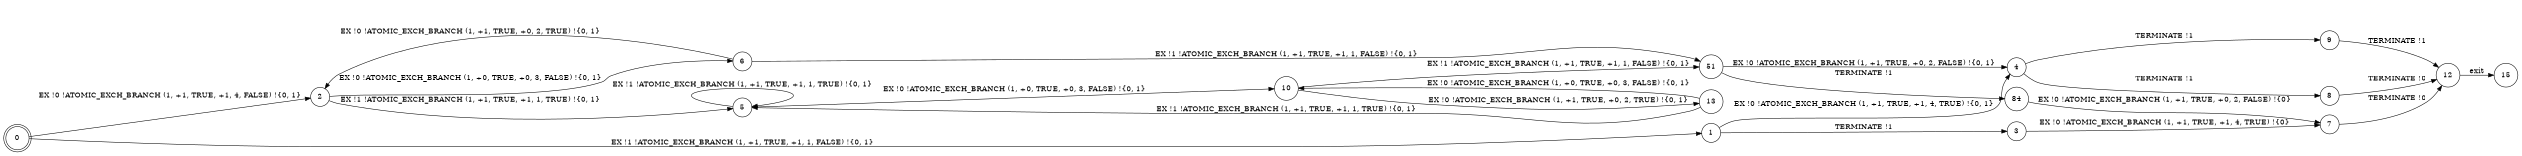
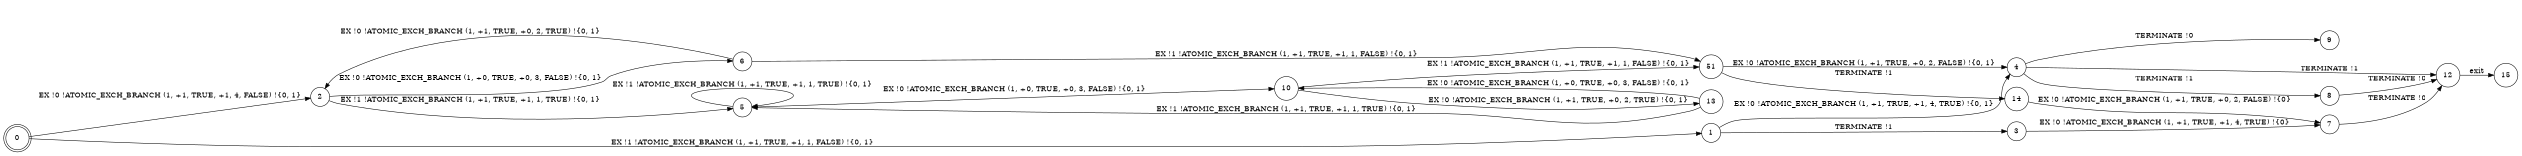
  digraph {
    rankdir=LR
    node [shape=circle]
    0 [peripheries=2]
    1
    2
    3
    4
    5
    6
    7
    8
    9
    10
    n12 [label=51]
    12
    13
-   14 [label=84]
+   14
    15
    0 -> 1 [label="EX !1 !ATOMIC_EXCH_BRANCH (1, +1, TRUE, +1, 1, FALSE) !{0, 1}"]
    0 -> 2 [label="EX !0 !ATOMIC_EXCH_BRANCH (1, +1, TRUE, +1, 4, FALSE) !{0, 1}"]
    1 -> 3 [label="TERMINATE !1"]
    1 -> 4 [label="EX !0 !ATOMIC_EXCH_BRANCH (1, +1, TRUE, +1, 4, TRUE) !{0, 1}"]
    2 -> 5 [label="EX !1 !ATOMIC_EXCH_BRANCH (1, +1, TRUE, +1, 1, TRUE) !{0, 1}"]
    2 -> 6 [label="EX !0 !ATOMIC_EXCH_BRANCH (1, +0, TRUE, +0, 3, FALSE) !{0, 1}"]
    3 -> 7 [label="EX !0 !ATOMIC_EXCH_BRANCH (1, +1, TRUE, +1, 4, TRUE) !{0}"]
    4 -> 8 [label="TERMINATE !1"]
-   4 -> 9 [label="TERMINATE !1"]
+   4 -> 9 [label="TERMINATE !0"]
    5 -> 5 [label="EX !1 !ATOMIC_EXCH_BRANCH (1, +1, TRUE, +1, 1, TRUE) !{0, 1}"]
    5 -> 10 [label="EX !0 !ATOMIC_EXCH_BRANCH (1, +0, TRUE, +0, 3, FALSE) !{0, 1}"]
    6 -> 2 [label="EX !0 !ATOMIC_EXCH_BRANCH (1, +1, TRUE, +0, 2, TRUE) !{0, 1}"]
    6 -> n12 [label="EX !1 !ATOMIC_EXCH_BRANCH (1, +1, TRUE, +1, 1, FALSE) !{0, 1}"]
    7 -> 12 [label="TERMINATE !0"]
    8 -> 12 [label="TERMINATE !0"]
-   9 -> 12 [label="TERMINATE !1"]
+   4 -> 12 [label="TERMINATE !1"]
    10 -> n12 [label="EX !1 !ATOMIC_EXCH_BRANCH (1, +1, TRUE, +1, 1, FALSE) !{0, 1}"]
    10 -> 13 [label="EX !0 !ATOMIC_EXCH_BRANCH (1, +1, TRUE, +0, 2, TRUE) !{0, 1}"]
    n12 -> 4 [label="EX !0 !ATOMIC_EXCH_BRANCH (1, +1, TRUE, +0, 2, FALSE) !{0, 1}"]
    n12 -> 14 [label="TERMINATE !1"]
    12 -> 15 [label=exit]
    13 -> 5 [label="EX !1 !ATOMIC_EXCH_BRANCH (1, +1, TRUE, +1, 1, TRUE) !{0, 1}"]
    13 -> 10 [label="EX !0 !ATOMIC_EXCH_BRANCH (1, +0, TRUE, +0, 3, FALSE) !{0, 1}"]
    14 -> 7 [label="EX !0 !ATOMIC_EXCH_BRANCH (1, +1, TRUE, +0, 2, FALSE) !{0}"]
  }
